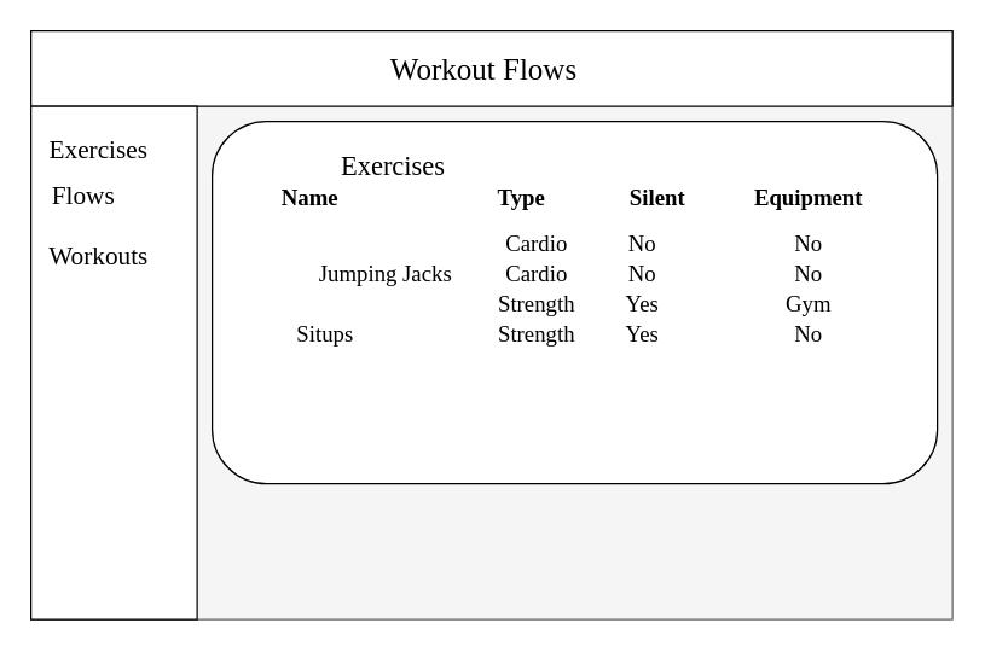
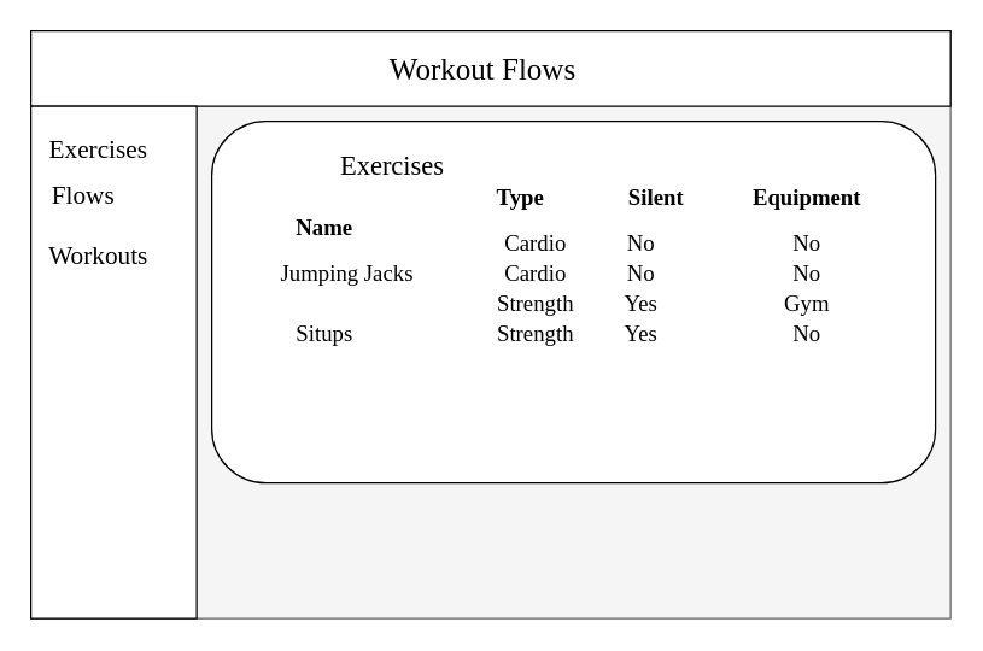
  <mxCell id="0" />
  <mxCell id="1" parent="0" />
  <mxCell id="2" value="" style="rounded=0;whiteSpace=wrap;html=1;fillColor=#f5f5f5;strokeColor=#666666;fontColor=#333333;" vertex="1" parent="1"><mxGeometry x="20" y="20" width="610" height="390" as="geometry" /></mxCell>
  <mxCell id="3" value="&lt;h1&gt;&lt;font style=&quot;font-size: 16px&quot; face=&quot;Georgia&quot;&gt;Workout Flows&lt;/font&gt;&lt;/h1&gt;" style="text;html=1;strokeColor=none;fillColor=none;align=center;verticalAlign=middle;whiteSpace=wrap;rounded=0;" vertex="1" parent="1"><mxGeometry x="160" y="30" width="330" height="20" as="geometry" /></mxCell>
  <mxCell id="4" value="" style="rounded=0;whiteSpace=wrap;html=1;" vertex="1" parent="1"><mxGeometry x="20" y="20" width="610" height="50" as="geometry" /></mxCell>
  <mxCell id="5" value="&lt;font face=&quot;Garamond&quot; style=&quot;font-size: 20px&quot;&gt;Workout Flows&lt;/font&gt;" style="text;html=1;strokeColor=none;fillColor=none;align=center;verticalAlign=middle;whiteSpace=wrap;rounded=0;" vertex="1" parent="1"><mxGeometry x="210" y="35" width="220" height="20" as="geometry" /></mxCell>
  <mxCell id="6" value="" style="rounded=0;whiteSpace=wrap;html=1;" vertex="1" parent="1"><mxGeometry x="20" y="70" width="110" height="340" as="geometry" /></mxCell>
  <mxCell id="7" value="&lt;font face=&quot;Garamond&quot; style=&quot;font-size: 17px&quot;&gt;Flows&lt;/font&gt;" style="text;html=1;strokeColor=none;fillColor=none;align=center;verticalAlign=middle;whiteSpace=wrap;rounded=0;" vertex="1" parent="1"><mxGeometry x="20" y="120" width="70" height="20" as="geometry" /></mxCell>
  <mxCell id="8" value="&lt;font face=&quot;Garamond&quot; style=&quot;font-size: 17px&quot;&gt;Workouts&lt;/font&gt;" style="text;html=1;strokeColor=none;fillColor=none;align=center;verticalAlign=middle;whiteSpace=wrap;rounded=0;" vertex="1" parent="1"><mxGeometry x="30" y="160" width="70" height="20" as="geometry" /></mxCell>
  <mxCell id="9" value="" style="rounded=1;whiteSpace=wrap;html=1;" vertex="1" parent="1"><mxGeometry x="140" y="80" width="480" height="240" as="geometry" /></mxCell>
  <mxCell id="10" value="&lt;font face=&quot;Garamond&quot; style=&quot;font-size: 17px&quot;&gt;Exercises&lt;/font&gt;" style="text;html=1;strokeColor=none;fillColor=none;align=center;verticalAlign=middle;whiteSpace=wrap;rounded=0;" vertex="1" parent="1"><mxGeometry x="30" y="90" width="70" height="20" as="geometry" /></mxCell>
  <mxCell id="11" value="&lt;font style=&quot;font-size: 18px&quot; face=&quot;Garamond&quot;&gt;Exercises&lt;/font&gt;" style="text;html=1;strokeColor=none;fillColor=none;align=center;verticalAlign=middle;whiteSpace=wrap;rounded=0;" vertex="1" parent="1"><mxGeometry x="190" y="100" width="140" height="20" as="geometry" /></mxCell>
  <mxCell id="12" value="&lt;font style=&quot;font-size: 15px&quot; face=&quot;Garamond&quot;&gt;&lt;b&gt;Type&lt;/b&gt;&lt;/font&gt;" style="text;html=1;strokeColor=none;fillColor=none;align=center;verticalAlign=middle;whiteSpace=wrap;rounded=0;" vertex="1" parent="1"><mxGeometry x="320" y="120" width="50" height="20" as="geometry" /></mxCell>
  <mxCell id="13" value="&lt;font style=&quot;font-size: 15px&quot; face=&quot;Garamond&quot;&gt;No&lt;/font&gt;" style="text;html=1;strokeColor=none;fillColor=none;align=center;verticalAlign=middle;whiteSpace=wrap;rounded=0;" vertex="1" parent="1"><mxGeometry x="390" y="150" width="70" height="20" as="geometry" /></mxCell>
  <mxCell id="14" value="&lt;font style=&quot;font-size: 15px&quot; face=&quot;Garamond&quot;&gt;No&lt;/font&gt;" style="text;html=1;strokeColor=none;fillColor=none;align=center;verticalAlign=middle;whiteSpace=wrap;rounded=0;" vertex="1" parent="1"><mxGeometry x="490" y="150" width="90" height="20" as="geometry" /></mxCell>
- <mxCell id="15" value="&lt;font style=&quot;font-size: 15px&quot; face=&quot;Garamond&quot;&gt;&lt;b&gt;Name&lt;/b&gt;&lt;/font&gt;" style="text;html=1;strokeColor=none;fillColor=none;align=center;verticalAlign=middle;whiteSpace=wrap;rounded=0;" vertex="1" parent="1"><mxGeometry x="170" y="120" width="70" height="20" as="geometry" /></mxCell>
+ <mxCell id="15" value="&lt;font style=&quot;font-size: 15px&quot; face=&quot;Garamond&quot;&gt;&lt;b&gt;Name&lt;/b&gt;&lt;/font&gt;" style="text;html=1;strokeColor=none;fillColor=none;align=center;verticalAlign=middle;whiteSpace=wrap;rounded=0;" vertex="1" parent="1"><mxGeometry x="180" y="140" width="70" height="20" as="geometry" /></mxCell>
  <mxCell id="16" value="&lt;font style=&quot;font-size: 15px&quot; face=&quot;Garamond&quot;&gt;Cardio&lt;/font&gt;" style="text;html=1;strokeColor=none;fillColor=none;align=center;verticalAlign=middle;whiteSpace=wrap;rounded=0;" vertex="1" parent="1"><mxGeometry x="330" y="150" width="50" height="20" as="geometry" /></mxCell>
  <mxCell id="17" value="&lt;font style=&quot;font-size: 15px&quot; face=&quot;Garamond&quot;&gt;&lt;b&gt;Silent&lt;/b&gt;&lt;/font&gt;" style="text;html=1;strokeColor=none;fillColor=none;align=center;verticalAlign=middle;whiteSpace=wrap;rounded=0;" vertex="1" parent="1"><mxGeometry x="400" y="120" width="70" height="20" as="geometry" /></mxCell>
  <mxCell id="18" value="&lt;font style=&quot;font-size: 15px&quot; face=&quot;Garamond&quot;&gt;&lt;b&gt;Equipment&lt;/b&gt;&lt;/font&gt;" style="text;html=1;strokeColor=none;fillColor=none;align=center;verticalAlign=middle;whiteSpace=wrap;rounded=0;" vertex="1" parent="1"><mxGeometry x="490" y="120" width="90" height="20" as="geometry" /></mxCell>
  <mxCell id="19" value="&lt;font style=&quot;font-size: 15px&quot; face=&quot;Garamond&quot;&gt;No&lt;/font&gt;" style="text;html=1;strokeColor=none;fillColor=none;align=center;verticalAlign=middle;whiteSpace=wrap;rounded=0;" vertex="1" parent="1"><mxGeometry x="390" y="170" width="70" height="20" as="geometry" /></mxCell>
  <mxCell id="20" value="&lt;font style=&quot;font-size: 15px&quot; face=&quot;Garamond&quot;&gt;No&lt;/font&gt;" style="text;html=1;strokeColor=none;fillColor=none;align=center;verticalAlign=middle;whiteSpace=wrap;rounded=0;" vertex="1" parent="1"><mxGeometry x="490" y="170" width="90" height="20" as="geometry" /></mxCell>
- <mxCell id="21" value="&lt;font style=&quot;font-size: 15px&quot; face=&quot;Garamond&quot;&gt;Jumping Jacks&lt;/font&gt;" style="text;html=1;strokeColor=none;fillColor=none;align=center;verticalAlign=middle;whiteSpace=wrap;rounded=0;" vertex="1" parent="1"><mxGeometry x="205" y="170" width="100" height="20" as="geometry" /></mxCell>
+ <mxCell id="21" value="&lt;font style=&quot;font-size: 15px&quot; face=&quot;Garamond&quot;&gt;Jumping Jacks&lt;/font&gt;" style="text;html=1;strokeColor=none;fillColor=none;align=center;verticalAlign=middle;whiteSpace=wrap;rounded=0;" vertex="1" parent="1"><mxGeometry x="180" y="170" width="100" height="20" as="geometry" /></mxCell>
  <mxCell id="22" value="&lt;font style=&quot;font-size: 15px&quot; face=&quot;Garamond&quot;&gt;Cardio&lt;/font&gt;" style="text;html=1;strokeColor=none;fillColor=none;align=center;verticalAlign=middle;whiteSpace=wrap;rounded=0;" vertex="1" parent="1"><mxGeometry x="330" y="170" width="50" height="20" as="geometry" /></mxCell>
  <mxCell id="23" value="&lt;font style=&quot;font-size: 15px&quot; face=&quot;Garamond&quot;&gt;Yes&lt;/font&gt;" style="text;html=1;strokeColor=none;fillColor=none;align=center;verticalAlign=middle;whiteSpace=wrap;rounded=0;" vertex="1" parent="1"><mxGeometry x="390" y="190" width="70" height="20" as="geometry" /></mxCell>
  <mxCell id="24" value="&lt;font style=&quot;font-size: 15px&quot; face=&quot;Garamond&quot;&gt;Gym&lt;/font&gt;" style="text;html=1;strokeColor=none;fillColor=none;align=center;verticalAlign=middle;whiteSpace=wrap;rounded=0;" vertex="1" parent="1"><mxGeometry x="490" y="190" width="90" height="20" as="geometry" /></mxCell>
  <mxCell id="25" value="&lt;font style=&quot;font-size: 15px&quot; face=&quot;Garamond&quot;&gt;Strength&lt;/font&gt;" style="text;html=1;strokeColor=none;fillColor=none;align=center;verticalAlign=middle;whiteSpace=wrap;rounded=0;" vertex="1" parent="1"><mxGeometry x="330" y="190" width="50" height="20" as="geometry" /></mxCell>
  <mxCell id="26" value="&lt;font style=&quot;font-size: 15px&quot; face=&quot;Garamond&quot;&gt;Yes&lt;/font&gt;" style="text;html=1;strokeColor=none;fillColor=none;align=center;verticalAlign=middle;whiteSpace=wrap;rounded=0;" vertex="1" parent="1"><mxGeometry x="390" y="210" width="70" height="20" as="geometry" /></mxCell>
  <mxCell id="27" value="&lt;font style=&quot;font-size: 15px&quot; face=&quot;Garamond&quot;&gt;No&lt;/font&gt;" style="text;html=1;strokeColor=none;fillColor=none;align=center;verticalAlign=middle;whiteSpace=wrap;rounded=0;" vertex="1" parent="1"><mxGeometry x="490" y="210" width="90" height="20" as="geometry" /></mxCell>
  <mxCell id="28" value="&lt;font style=&quot;font-size: 15px&quot; face=&quot;Garamond&quot;&gt;Situps&lt;/font&gt;" style="text;html=1;strokeColor=none;fillColor=none;align=center;verticalAlign=middle;whiteSpace=wrap;rounded=0;" vertex="1" parent="1"><mxGeometry x="180" y="210" width="70" height="20" as="geometry" /></mxCell>
  <mxCell id="29" value="&lt;font style=&quot;font-size: 15px&quot; face=&quot;Garamond&quot;&gt;Strength&lt;/font&gt;" style="text;html=1;strokeColor=none;fillColor=none;align=center;verticalAlign=middle;whiteSpace=wrap;rounded=0;" vertex="1" parent="1"><mxGeometry x="330" y="210" width="50" height="20" as="geometry" /></mxCell>
